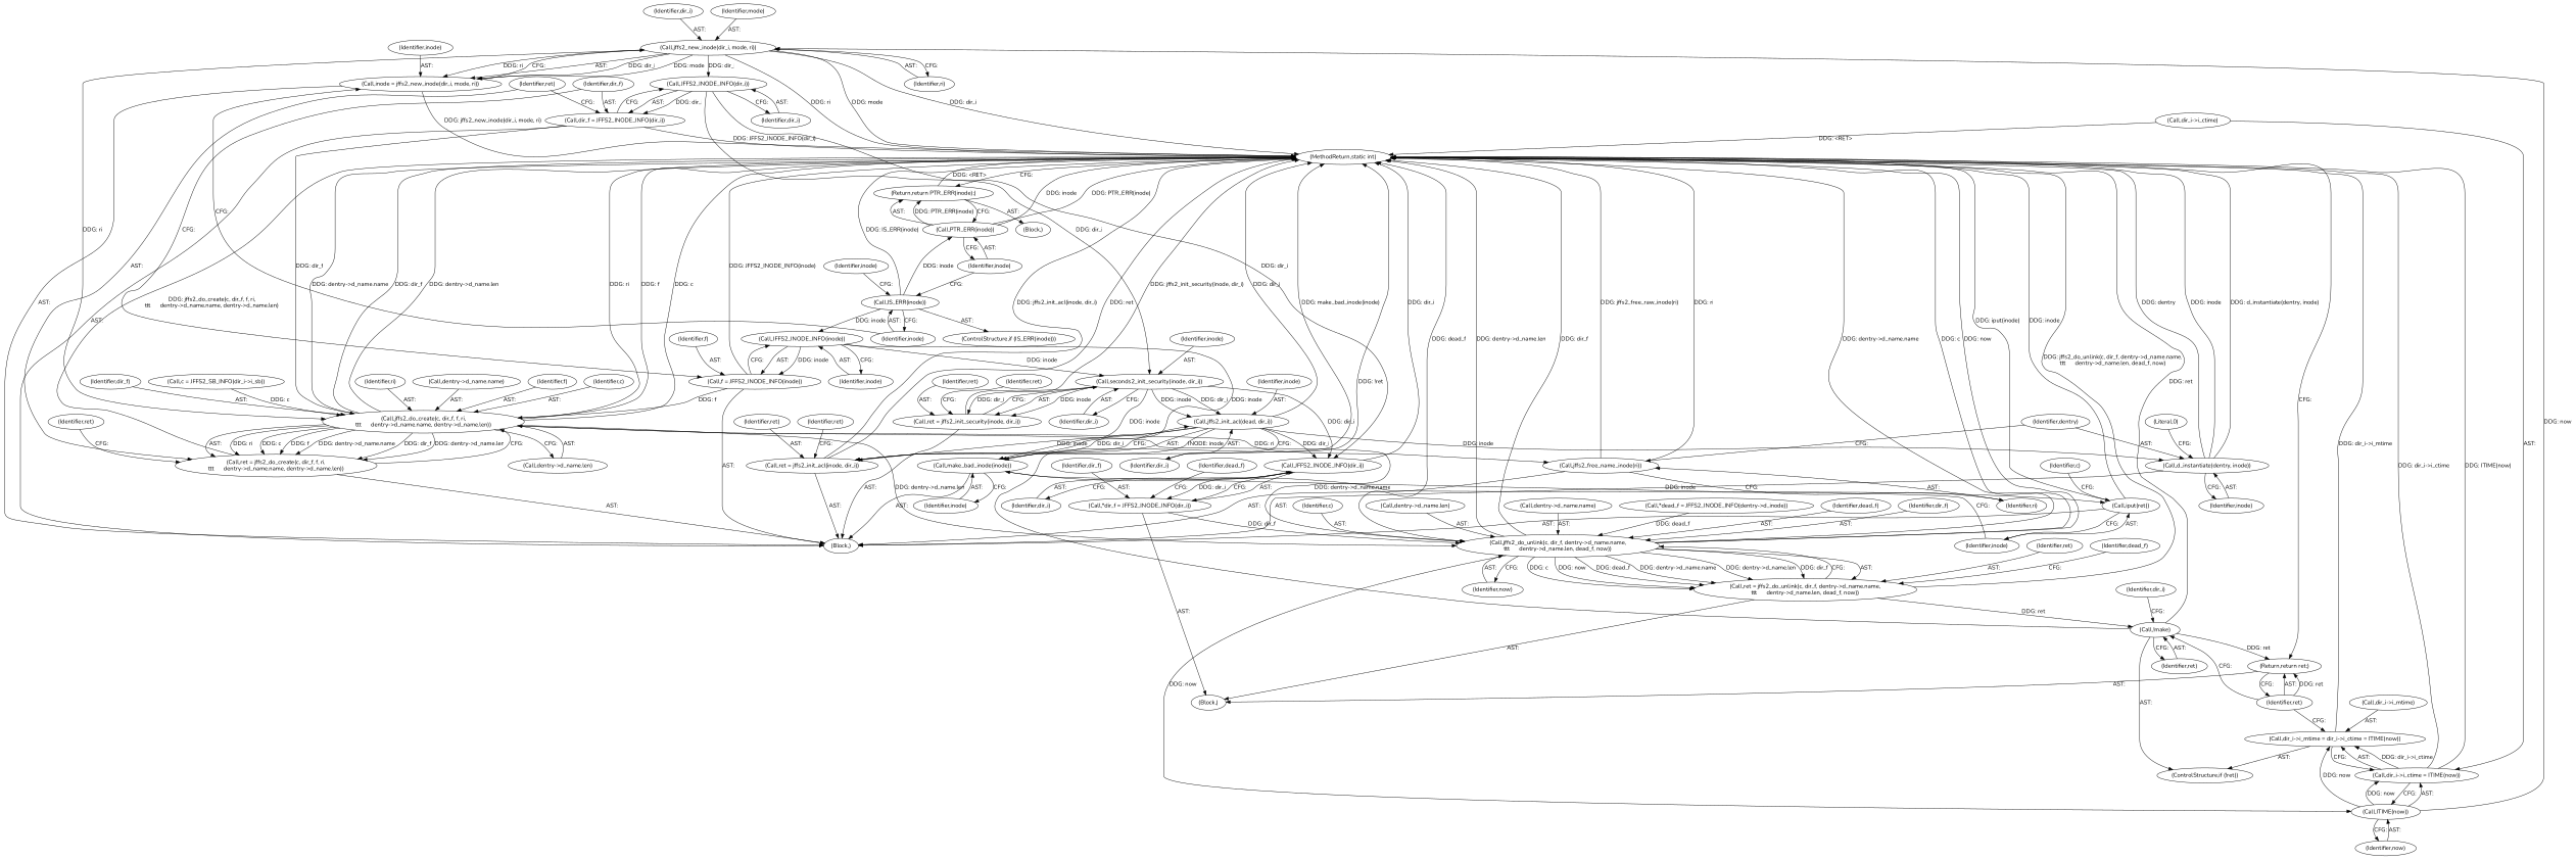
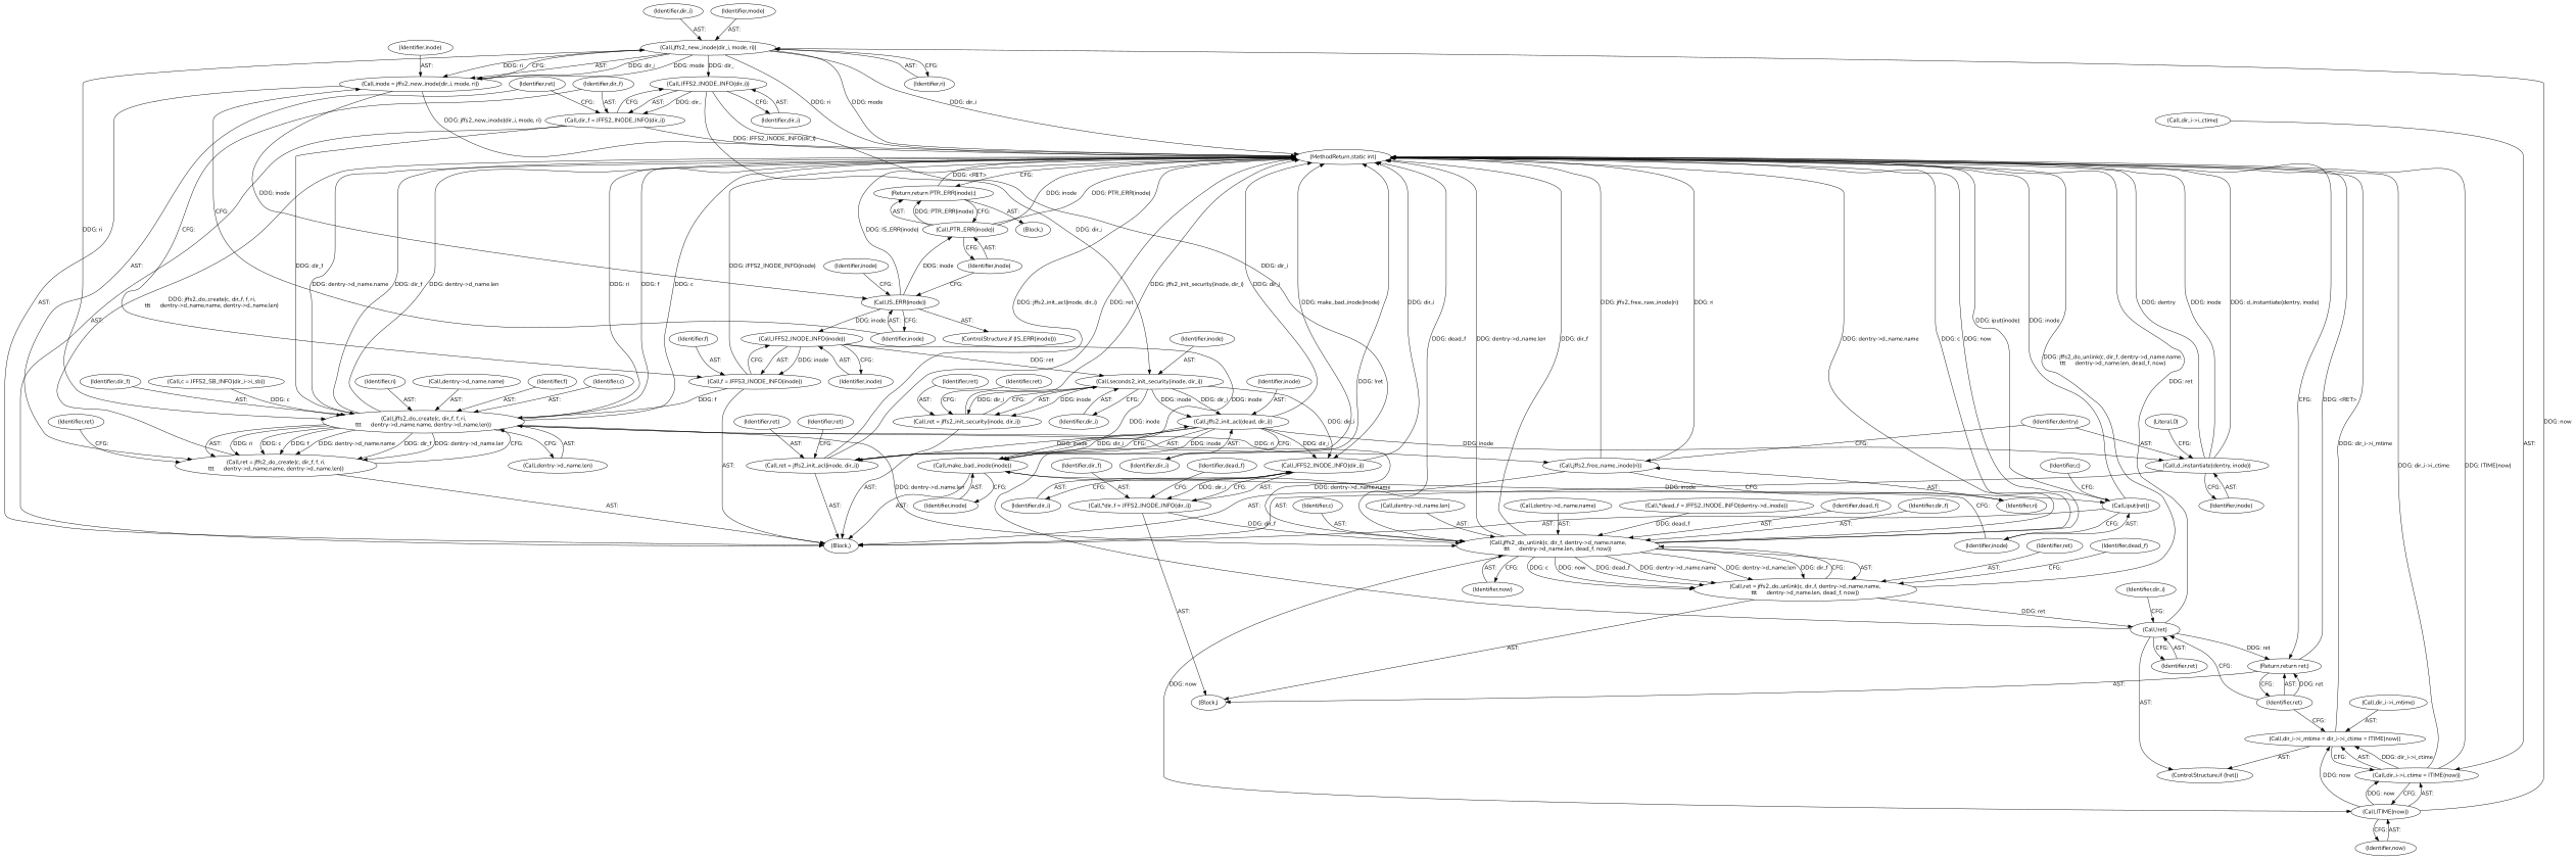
  digraph {
    fontname=Nunito
    node [fontname=Nunito]
    edge [fontname=Nunito]
    n1 [label="(Call,jffs2_new_inode(dir_i, mode, ri))"]
    n2 [label="(Call,inode = jffs2_new_inode(dir_i, mode, ri))"]
    n3 [label="(Call,jffs2_do_create(c, dir_f, f, ri,\n\t\t\t      dentry->d_name.name, dentry->d_name.len))"]
    n4 [label="(Call,JFFS2_INODE_INFO(dir_i))"]
    n5 [label="(MethodReturn,static int)"]
    n6 [label="(Identifier,ri)"]
    n7 [label="(Call,IS_ERR(inode))"]
    n8 [label="(Block,)"]
    n9 [label="(Call,ret = jffs2_do_create(c, dir_f, f, ri,\n\t\t\t      dentry->d_name.name, dentry->d_name.len))"]
    n10 [label="(Call,jffs2_free_name_inode(ri))"]
    n11 [label="(Call,jffs2_do_unlink(c, dir_f, dentry->d_name.name,\n\t\t\t      dentry->d_name.len, dead_f, now))"]
    n12 [label="(Call,dentry->d_name.len)"]
    n13 [label="(Call,seconds2_init_security(inode, dir_i))"]
    n14 [label="(Call,JFFS2_INODE_INFO(dir_i))"]
    n15 [label="(Call,dir_f = JFFS2_INODE_INFO(dir_i))"]
    n16 [label="(Identifier,dir_i)"]
    n17 [label="(Return,return PTR_ERR(inode);)"]
    n18 [label="(Return,return ret;)"]
    n19 [label="(Call,PTR_ERR(inode))"]
    n20 [label="(Call,JFFS2_INODE_INFO(inode))"]
    n21 [label="(ControlStructure,if (IS_ERR(inode)))"]
    n22 [label="(Identifier,inode)"]
    n23 [label="(Identifier,inode)"]
-   n24 [label="(Call,f = JFFS2_INODE_INFO(inode))"]
+   n24 [label="(Call,f = JFFS3_INODE_INFO(inode))"]
    n25 [label="(Call,make_bad_inode(inode))"]
    n26 [label="(Identifier,inode)"]
    n27 [label="(Block,)"]
    n28 [label="(Call,ret = jffs2_init_security(inode, dir_i))"]
    n29 [label="(Call,jffs2_init_acl(dead, dir_i))"]
    n30 [label="(Identifier,dir_i)"]
    n31 [label="(Call,iput(ret))"]
    n32 [label="(Identifier,inode)"]
    n33 [label="(Identifier,ri)"]
    n34 [label="(Call,ret = jffs2_do_unlink(c, dir_f, dentry->d_name.name,\n\t\t\t      dentry->d_name.len, dead_f, now))"]
    n35 [label="(Call,ITIME(now))"]
    n36 [label="(Identifier,now)"]
-   n37 [label="(Call,!make)"]
+   n37 [label="(Call,!ret)"]
    n38 [label="(Block,)"]
    n39 [label="(Call,dir_i->i_mtime = dir_i->i_ctime = ITIME(now))"]
    n40 [label="(Call,dir_i->i_ctime = ITIME(now))"]
    n41 [label="(Identifier,now)"]
    n42 [label="(Identifier,ret)"]
    n43 [label="(ControlStructure,if (!ret))"]
    n44 [label="(Identifier,ret)"]
    n45 [label="(Call,ret = jffs2_init_acl(inode, dir_i))"]
    n46 [label="(Call,d_instantiate(dentry, inode))"]
    n47 [label="(Identifier,dir_i)"]
    n48 [label="(Call,*dir_f = JFFS2_INODE_INFO(dir_i))"]
    n49 [label="(Identifier,dir_i)"]
    n50 [label="(Identifier,inode)"]
    n51 [label="(Identifier,inode)"]
    n52 [label="(Identifier,ret)"]
    n53 [label="(Identifier,dead_f)"]
    n54 [label="(Identifier,ret)"]
    n55 [label="(Identifier,dir_f)"]
    n56 [label="(Identifier,inode)"]
    n57 [label="(Identifier,ret)"]
    n58 [label="(Identifier,c)"]
    n59 [label="(Call,dentry->d_name.name)"]
    n60 [label="(Identifier,dir_f)"]
    n61 [label="(Call,*dead_f = JFFS2_INODE_INFO(dentry->d_inode))"]
    n62 [label="(Identifier,ret)"]
    n63 [label="(Identifier,inode)"]
    n64 [label="(Literal,0)"]
    n65 [label="(Identifier,dir_i)"]
    n66 [label="(Identifier,dir_f)"]
    n67 [label="(Call,c = JFFS2_SB_INFO(dir_i->i_sb))"]
    n68 [label="(Identifier,f)"]
    n69 [label="(Identifier,dead_f)"]
    n70 [label="(Call,dentry->d_name.len)"]
    n71 [label="(Identifier,inode)"]
    n72 [label="(Identifier,ri)"]
    n73 [label="(Identifier,c)"]
    n74 [label="(Identifier,dead_f)"]
    n75 [label="(Call,dentry->d_name.name)"]
    n76 [label="(Identifier,ret)"]
    n77 [label="(Identifier,f)"]
    n78 [label="(Identifier,dir_f)"]
    n79 [label="(Identifier,inode)"]
    n80 [label="(Call,dir_i->i_ctime)"]
    n81 [label="(Identifier,ret)"]
    n82 [label="(Identifier,dentry)"]
    n83 [label="(Identifier,ret)"]
    n84 [label="(Identifier,c)"]
    n85 [label="(Call,dir_i->i_mtime)"]
    n86 [label="(Identifier,dir_i)"]
    n87 [label="(Identifier,mode)"]
    n1 -> n2 [label="AST: "]
    n1 -> n2 [label="DDG: dir_i"]
    n1 -> n2 [label="DDG: mode"]
    n1 -> n2 [label="DDG: ri"]
    n1 -> n3 [label="DDG: ri"]
    n1 -> n4 [label="DDG: dir_i"]
    n1 -> n5 [label="DDG: mode"]
    n1 -> n5 [label="DDG: dir_i"]
    n1 -> n5 [label="DDG: ri"]
    n1 -> n6 [label="CFG: "]
    n2 -> n1 [label="CFG: "]
    n2 -> n5 [label="DDG: jffs2_new_inode(dir_i, mode, ri)"]
+   n2 -> n7 [label="DDG: inode"]
    n2 -> n8 [label="AST: "]
    n3 -> n5 [label="DDG: dentry->d_name.name"]
    n3 -> n5 [label="DDG: dir_f"]
    n3 -> n5 [label="DDG: dentry->d_name.len"]
    n3 -> n5 [label="DDG: ri"]
    n3 -> n5 [label="DDG: c"]
    n3 -> n5 [label="DDG: f"]
    n3 -> n9 [label="AST: "]
    n3 -> n9 [label="DDG: ri"]
    n3 -> n9 [label="DDG: c"]
    n3 -> n9 [label="DDG: f"]
    n3 -> n9 [label="DDG: dentry->d_name.name"]
    n3 -> n9 [label="DDG: dir_f"]
    n3 -> n9 [label="DDG: dentry->d_name.len"]
    n3 -> n10 [label="DDG: ri"]
    n3 -> n11 [label="DDG: dentry->d_name.name"]
    n3 -> n11 [label="DDG: dentry->d_name.len"]
    n3 -> n12 [label="CFG: "]
    n4 -> n13 [label="DDG: dir_i"]
    n4 -> n14 [label="DDG: dir_i"]
    n4 -> n15 [label="AST: "]
    n4 -> n15 [label="DDG: dir_i"]
    n4 -> n16 [label="CFG: "]
    n5 -> n17 [label="CFG: "]
    n5 -> n18 [label="CFG: "]
    n6 -> n1 [label="AST: "]
    n7 -> n5 [label="DDG: IS_ERR(inode)"]
    n7 -> n19 [label="DDG: inode"]
    n7 -> n20 [label="DDG: inode"]
    n7 -> n21 [label="AST: "]
    n7 -> n22 [label="CFG: "]
    n9 -> n3 [label="CFG: "]
    n9 -> n5 [label="DDG: jffs2_do_create(c, dir_f, f, ri,\n\t\t\t      dentry->d_name.name, dentry->d_name.len)"]
    n9 -> n8 [label="AST: "]
    n10 -> n5 [label="DDG: jffs2_free_raw_inode(ri)"]
    n10 -> n5 [label="DDG: ri"]
    n10 -> n8 [label="AST: "]
    n10 -> n33 [label="CFG: "]
    n11 -> n5 [label="DDG: dir_f"]
    n11 -> n5 [label="DDG: c"]
    n11 -> n5 [label="DDG: now"]
    n11 -> n5 [label="DDG: dead_f"]
    n11 -> n5 [label="DDG: dentry->d_name.len"]
    n11 -> n5 [label="DDG: dentry->d_name.name"]
    n11 -> n34 [label="AST: "]
    n11 -> n34 [label="DDG: c"]
    n11 -> n34 [label="DDG: now"]
    n11 -> n34 [label="DDG: dead_f"]
    n11 -> n34 [label="DDG: dentry->d_name.name"]
    n11 -> n34 [label="DDG: dentry->d_name.len"]
    n11 -> n34 [label="DDG: dir_f"]
    n11 -> n35 [label="DDG: now"]
    n11 -> n36 [label="CFG: "]
    n12 -> n3 [label="AST: "]
    n13 -> n14 [label="DDG: dir_i"]
    n13 -> n25 [label="DDG: inode"]
    n13 -> n28 [label="AST: "]
    n13 -> n28 [label="DDG: inode"]
    n13 -> n28 [label="DDG: dir_i"]
    n13 -> n29 [label="DDG: inode"]
    n13 -> n29 [label="DDG: dir_i"]
    n13 -> n30 [label="CFG: "]
    n14 -> n5 [label="DDG: dir_i"]
    n14 -> n48 [label="AST: "]
    n14 -> n48 [label="DDG: dir_i"]
    n14 -> n49 [label="CFG: "]
    n15 -> n3 [label="DDG: dir_f"]
    n15 -> n4 [label="CFG: "]
    n15 -> n5 [label="DDG: JFFS2_INODE_INFO(dir_i)"]
    n15 -> n8 [label="AST: "]
    n16 -> n4 [label="AST: "]
    n17 -> n5 [label="DDG: <RET>"]
    n17 -> n19 [label="CFG: "]
    n17 -> n27 [label="AST: "]
-   n80 -> n5 [label="DDG: <RET>"]
+   n18 -> n5 [label="DDG: <RET>"]
    n18 -> n38 [label="AST: "]
    n18 -> n44 [label="CFG: "]
    n19 -> n5 [label="DDG: inode"]
    n19 -> n5 [label="DDG: PTR_ERR(inode)"]
    n19 -> n17 [label="AST: "]
    n19 -> n17 [label="DDG: PTR_ERR(inode)"]
    n19 -> n23 [label="CFG: "]
-   n20 -> n13 [label="DDG: inode"]
+   n20 -> n13 [label="DDG: ret"]
    n20 -> n24 [label="AST: "]
    n20 -> n24 [label="DDG: inode"]
    n20 -> n25 [label="DDG: inode"]
    n20 -> n26 [label="CFG: "]
    n22 -> n2 [label="CFG: "]
    n22 -> n7 [label="AST: "]
    n23 -> n7 [label="CFG: "]
    n23 -> n19 [label="AST: "]
    n24 -> n3 [label="DDG: f"]
    n24 -> n5 [label="DDG: JFFS2_INODE_INFO(inode)"]
    n24 -> n8 [label="AST: "]
    n24 -> n20 [label="CFG: "]
    n25 -> n5 [label="DDG: make_bad_inode(inode)"]
    n25 -> n8 [label="AST: "]
    n25 -> n31 [label="DDG: inode"]
    n25 -> n32 [label="CFG: "]
    n26 -> n20 [label="AST: "]
    n28 -> n5 [label="DDG: jffs2_init_security(inode, dir_i)"]
    n28 -> n8 [label="AST: "]
    n28 -> n13 [label="CFG: "]
    n29 -> n5 [label="DDG: dir_i"]
    n29 -> n14 [label="DDG: dir_i"]
-   n29 -> n25 [label="INODE: inode"]
+   n29 -> n25 [label="DDG: inode"]
    n29 -> n45 [label="AST: "]
    n29 -> n45 [label="DDG: inode"]
    n29 -> n45 [label="DDG: dir_i"]
    n29 -> n46 [label="DDG: inode"]
    n29 -> n47 [label="CFG: "]
    n30 -> n13 [label="AST: "]
    n31 -> n5 [label="DDG: inode"]
    n31 -> n5 [label="DDG: iput(inode)"]
    n31 -> n8 [label="AST: "]
    n31 -> n51 [label="CFG: "]
    n32 -> n25 [label="AST: "]
    n33 -> n10 [label="AST: "]
    n34 -> n5 [label="DDG: jffs2_do_unlink(c, dir_f, dentry->d_name.name,\n\t\t\t      dentry->d_name.len, dead_f, now)"]
    n34 -> n11 [label="CFG: "]
    n34 -> n37 [label="DDG: ret"]
    n34 -> n38 [label="AST: "]
    n35 -> n1 [label="DDG: now"]
    n35 -> n39 [label="DDG: now"]
    n35 -> n40 [label="AST: "]
    n35 -> n40 [label="DDG: now"]
    n35 -> n41 [label="CFG: "]
    n36 -> n11 [label="AST: "]
    n37 -> n5 [label="DDG: ret"]
    n37 -> n5 [label="DDG: !ret"]
    n37 -> n18 [label="DDG: ret"]
    n37 -> n42 [label="CFG: "]
    n37 -> n43 [label="AST: "]
    n39 -> n5 [label="DDG: dir_i->i_mtime"]
    n39 -> n40 [label="CFG: "]
    n39 -> n43 [label="AST: "]
    n40 -> n5 [label="DDG: dir_i->i_ctime"]
    n40 -> n5 [label="DDG: ITIME(now)"]
    n40 -> n35 [label="CFG: "]
    n40 -> n39 [label="AST: "]
    n40 -> n39 [label="DDG: dir_i->i_ctime"]
    n41 -> n35 [label="AST: "]
    n42 -> n37 [label="AST: "]
    n44 -> n18 [label="AST: "]
    n44 -> n18 [label="DDG: ret"]
    n44 -> n37 [label="CFG: "]
    n44 -> n39 [label="CFG: "]
    n45 -> n5 [label="DDG: jffs2_init_acl(inode, dir_i)"]
    n45 -> n5 [label="DDG: ret"]
    n45 -> n8 [label="AST: "]
    n45 -> n29 [label="CFG: "]
    n46 -> n5 [label="DDG: d_instantiate(dentry, inode)"]
    n46 -> n5 [label="DDG: dentry"]
    n46 -> n5 [label="DDG: inode"]
    n46 -> n8 [label="AST: "]
    n46 -> n50 [label="CFG: "]
    n47 -> n29 [label="AST: "]
    n48 -> n11 [label="DDG: dir_f"]
    n48 -> n14 [label="CFG: "]
    n48 -> n38 [label="AST: "]
    n49 -> n14 [label="AST: "]
    n50 -> n46 [label="AST: "]
    n51 -> n25 [label="CFG: "]
    n51 -> n31 [label="AST: "]
    n52 -> n28 [label="CFG: "]
    n53 -> n34 [label="CFG: "]
    n54 -> n9 [label="CFG: "]
    n55 -> n15 [label="AST: "]
    n55 -> n24 [label="CFG: "]
    n56 -> n2 [label="AST: "]
    n57 -> n45 [label="CFG: "]
    n58 -> n3 [label="AST: "]
    n59 -> n11 [label="AST: "]
    n60 -> n3 [label="AST: "]
    n61 -> n11 [label="DDG: dead_f"]
    n62 -> n45 [label="AST: "]
    n63 -> n7 [label="CFG: "]
    n64 -> n46 [label="CFG: "]
    n65 -> n1 [label="AST: "]
    n66 -> n48 [label="AST: "]
    n67 -> n3 [label="DDG: c"]
    n68 -> n24 [label="AST: "]
    n69 -> n11 [label="AST: "]
    n70 -> n11 [label="AST: "]
    n71 -> n29 [label="AST: "]
    n72 -> n3 [label="AST: "]
    n73 -> n31 [label="CFG: "]
    n74 -> n48 [label="CFG: "]
    n75 -> n3 [label="AST: "]
    n76 -> n9 [label="AST: "]
    n76 -> n15 [label="CFG: "]
    n77 -> n3 [label="AST: "]
    n78 -> n11 [label="AST: "]
    n79 -> n13 [label="AST: "]
    n80 -> n40 [label="AST: "]
    n81 -> n28 [label="AST: "]
    n82 -> n10 [label="CFG: "]
    n82 -> n46 [label="AST: "]
    n83 -> n34 [label="AST: "]
    n84 -> n11 [label="AST: "]
    n85 -> n39 [label="AST: "]
    n86 -> n37 [label="CFG: "]
    n87 -> n1 [label="AST: "]
  }
